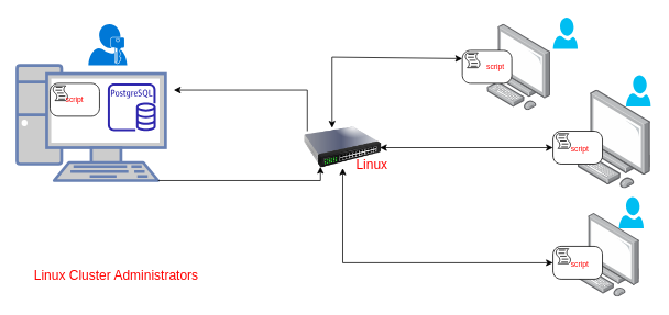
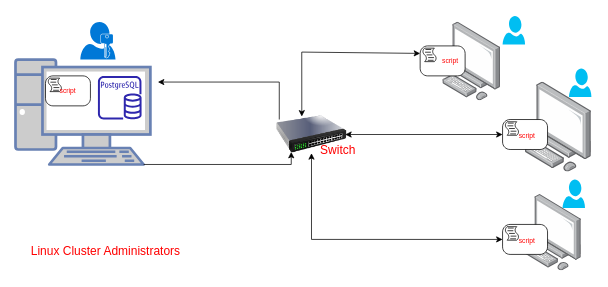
  <mxCell id="0" />
  <mxCell id="1" parent="0" />
  <mxCell id="2" value="" style="image;html=1;image=img/lib/clip_art/networking/Switch_128x128.png" vertex="1" parent="1"><mxGeometry x="330" y="154" width="170" height="50" as="geometry" /></mxCell>
- <mxCell id="3" value="&lt;font style=&quot;font-size: 16px;&quot; color=&quot;#FF0000&quot;&gt;Linux&lt;/font&gt;" style="text;html=1;align=center;verticalAlign=middle;resizable=0;points=[];autosize=1;strokeColor=none;fillColor=none;fontSize=16;" vertex="1" parent="1"><mxGeometry x="420" y="189" width="60" height="20" as="geometry" /></mxCell>
+ <mxCell id="3" value="&lt;font style=&quot;font-size: 16px;&quot; color=&quot;#FF0000&quot;&gt;Switch&lt;/font&gt;" style="text;html=1;align=center;verticalAlign=middle;resizable=0;points=[];autosize=1;strokeColor=none;fillColor=none;fontSize=16;" vertex="1" parent="1"><mxGeometry x="420" y="189" width="60" height="20" as="geometry" /></mxCell>
  <mxCell id="4" value="" style="fontColor=#0066CC;verticalAlign=top;verticalLabelPosition=bottom;labelPosition=center;align=center;html=1;outlineConnect=0;fillColor=#CCCCCC;strokeColor=#6881B3;gradientColor=none;gradientDirection=north;strokeWidth=2;shape=mxgraph.networks.pc;fontSize=16;" vertex="1" parent="1"><mxGeometry x="20" y="79" width="180" height="140" as="geometry" /></mxCell>
  <mxCell id="5" value="Linux Cluster Administrators" style="text;html=1;align=center;verticalAlign=middle;resizable=0;points=[];autosize=1;strokeColor=none;fillColor=none;fontSize=16;fontColor=#FF0000;" vertex="1" parent="1"><mxGeometry x="30" y="324" width="220" height="20" as="geometry" /></mxCell>
  <mxCell id="6" value="" style="points=[];aspect=fixed;html=1;align=center;shadow=0;dashed=0;image;image=img/lib/allied_telesis/computer_and_terminals/Personal_Computer.svg;fontSize=16;fontColor=#FF0000;" vertex="1" parent="1"><mxGeometry x="590" y="29" width="77.38" height="104.87" as="geometry" /></mxCell>
  <mxCell id="7" value="" style="points=[];aspect=fixed;html=1;align=center;shadow=0;dashed=0;image;image=img/lib/allied_telesis/computer_and_terminals/Personal_Computer.svg;fontSize=16;fontColor=#FF0000;" vertex="1" parent="1"><mxGeometry x="700" y="109" width="88.54" height="120" as="geometry" /></mxCell>
  <mxCell id="8" value="" style="points=[];aspect=fixed;html=1;align=center;shadow=0;dashed=0;image;image=img/lib/allied_telesis/computer_and_terminals/Personal_Computer.svg;fontSize=16;fontColor=#FF0000;" vertex="1" parent="1"><mxGeometry x="700" y="259" width="75.1" height="101.78" as="geometry" /></mxCell>
  <mxCell id="9" value="" style="points=[[0.25,0,0],[0.5,0,0],[0.75,0,0],[1,0.25,0],[1,0.5,0],[1,0.75,0],[0.75,1,0],[0.5,1,0],[0.25,1,0],[0,0.75,0],[0,0.5,0],[0,0.25,0]];shape=mxgraph.bpmn.task;whiteSpace=wrap;rectStyle=rounded;size=10;taskMarker=script;fontSize=9;fontColor=#FF0000;" vertex="1" parent="1"><mxGeometry x="560" y="60.77" width="60" height="40" as="geometry" /></mxCell>
  <mxCell id="10" value="" style="points=[[0.25,0,0],[0.5,0,0],[0.75,0,0],[1,0.25,0],[1,0.5,0],[1,0.75,0],[0.75,1,0],[0.5,1,0],[0.25,1,0],[0,0.75,0],[0,0.5,0],[0,0.25,0]];shape=mxgraph.bpmn.task;whiteSpace=wrap;rectStyle=rounded;size=10;taskMarker=script;fontSize=16;fontColor=#FF0000;" vertex="1" parent="1"><mxGeometry x="670" y="159" width="60" height="40" as="geometry" /></mxCell>
  <mxCell id="11" value="" style="points=[[0.25,0,0],[0.5,0,0],[0.75,0,0],[1,0.25,0],[1,0.5,0],[1,0.75,0],[0.75,1,0],[0.5,1,0],[0.25,1,0],[0,0.75,0],[0,0.5,0],[0,0.25,0]];shape=mxgraph.bpmn.task;whiteSpace=wrap;rectStyle=rounded;size=10;taskMarker=script;fontSize=16;fontColor=#FF0000;" vertex="1" parent="1"><mxGeometry x="670" y="299.01" width="60" height="40" as="geometry" /></mxCell>
  <mxCell id="12" value="script" style="text;html=1;align=center;verticalAlign=middle;resizable=0;points=[];autosize=1;strokeColor=none;fillColor=none;fontSize=9;fontColor=#FF0000;" vertex="1" parent="1"><mxGeometry x="580" y="70.77" width="40" height="20" as="geometry" /></mxCell>
  <mxCell id="13" value="script" style="text;whiteSpace=wrap;html=1;fontSize=9;fontColor=#FF0000;" vertex="1" parent="1"><mxGeometry x="690" y="169" width="50" height="30" as="geometry" /></mxCell>
  <mxCell id="14" value="script" style="text;whiteSpace=wrap;html=1;fontSize=9;fontColor=#FF0000;" vertex="1" parent="1"><mxGeometry x="690" y="309.01" width="50" height="30" as="geometry" /></mxCell>
  <mxCell id="15" value="" style="sketch=0;outlineConnect=0;fontColor=#232F3E;gradientColor=none;fillColor=#2E27AD;strokeColor=none;dashed=0;verticalLabelPosition=bottom;verticalAlign=top;align=center;html=1;fontSize=12;fontStyle=0;aspect=fixed;pointerEvents=1;shape=mxgraph.aws4.rds_postgresql_instance;" vertex="1" parent="1"><mxGeometry x="130" y="100.78" width="58.22" height="58.22" as="geometry" /></mxCell>
  <mxCell id="16" value="script" style="text;html=1;align=center;verticalAlign=middle;resizable=0;points=[];autosize=1;strokeColor=none;fillColor=none;fontSize=9;fontColor=#FF0000;" vertex="1" parent="1"><mxGeometry x="80" y="113.87" width="40" height="20" as="geometry" /></mxCell>
  <mxCell id="17" value="script" style="points=[[0.25,0,0],[0.5,0,0],[0.75,0,0],[1,0.25,0],[1,0.5,0],[1,0.75,0],[0.75,1,0],[0.5,1,0],[0.25,1,0],[0,0.75,0],[0,0.5,0],[0,0.25,0]];shape=mxgraph.bpmn.task;whiteSpace=wrap;rectStyle=rounded;size=10;taskMarker=script;fontSize=9;fontColor=#FF0000;" vertex="1" parent="1"><mxGeometry x="60" y="100.77" width="60" height="40" as="geometry" /></mxCell>
  <mxCell id="18" value="" style="endArrow=classic;startArrow=classic;html=1;rounded=0;fontSize=9;fontColor=#FF0000;entryX=0;entryY=0.25;entryDx=0;entryDy=0;entryPerimeter=0;exitX=0.424;exitY=0.02;exitDx=0;exitDy=0;exitPerimeter=0;" edge="1" parent="1" source="2" target="9"><mxGeometry width="50" height="50" relative="1" as="geometry"><mxPoint x="340" y="239" as="sourcePoint" /><mxPoint x="390" y="189" as="targetPoint" /><Array as="points"><mxPoint x="402" y="69" /></Array></mxGeometry></mxCell>
  <mxCell id="19" value="" style="endArrow=classic;startArrow=classic;html=1;rounded=0;fontSize=9;fontColor=#FF0000;entryX=0;entryY=0.5;entryDx=0;entryDy=0;entryPerimeter=0;" edge="1" parent="1" target="10"><mxGeometry width="50" height="50" relative="1" as="geometry"><mxPoint x="460" y="179" as="sourcePoint" /><mxPoint x="390" y="189" as="targetPoint" /></mxGeometry></mxCell>
  <mxCell id="20" value="" style="endArrow=classic;startArrow=classic;html=1;rounded=0;fontSize=9;fontColor=#FF0000;exitX=0;exitY=0.5;exitDx=0;exitDy=0;exitPerimeter=0;" edge="1" parent="1" source="11" target="2"><mxGeometry width="50" height="50" relative="1" as="geometry"><mxPoint x="340" y="239" as="sourcePoint" /><mxPoint x="390" y="189" as="targetPoint" /><Array as="points"><mxPoint x="415" y="319" /></Array></mxGeometry></mxCell>
  <mxCell id="21" value="" style="endArrow=classic;html=1;rounded=0;fontSize=9;fontColor=#FF0000;exitX=0.95;exitY=1;exitDx=0;exitDy=0;exitPerimeter=0;entryX=0.341;entryY=0.964;entryDx=0;entryDy=0;entryPerimeter=0;" edge="1" parent="1" source="4" target="2"><mxGeometry width="50" height="50" relative="1" as="geometry"><mxPoint x="380" y="289" as="sourcePoint" /><mxPoint x="430" y="239" as="targetPoint" /><Array as="points"><mxPoint x="388" y="219" /></Array></mxGeometry></mxCell>
  <mxCell id="22" value="" style="endArrow=classic;html=1;rounded=0;fontSize=9;fontColor=#FF0000;" edge="1" parent="1"><mxGeometry width="50" height="50" relative="1" as="geometry"><mxPoint x="372" y="159" as="sourcePoint" /><mxPoint x="210" y="109" as="targetPoint" /><Array as="points"><mxPoint x="372" y="109" /></Array></mxGeometry></mxCell>
  <mxCell id="23" value="" style="sketch=0;aspect=fixed;pointerEvents=1;shadow=0;dashed=0;html=1;strokeColor=none;labelPosition=center;verticalLabelPosition=bottom;verticalAlign=top;align=center;shape=mxgraph.mscae.enterprise.user_permissions;fillColor=#0078D7;fontSize=9;fontColor=#FF0000;" vertex="1" parent="1"><mxGeometry x="106.5" y="29" width="47" height="50" as="geometry" /></mxCell>
  <mxCell id="24" value="" style="verticalLabelPosition=bottom;html=1;verticalAlign=top;align=center;strokeColor=none;fillColor=#00BEF2;shape=mxgraph.azure.user;fontSize=9;fontColor=#FF0000;" vertex="1" parent="1"><mxGeometry x="670" y="20.77" width="30" height="38.23" as="geometry" /></mxCell>
  <mxCell id="25" value="" style="verticalLabelPosition=bottom;html=1;verticalAlign=top;align=center;strokeColor=none;fillColor=#00BEF2;shape=mxgraph.azure.user;fontSize=9;fontColor=#FF0000;" vertex="1" parent="1"><mxGeometry x="758.54" y="90.77" width="30" height="38.23" as="geometry" /></mxCell>
  <mxCell id="26" value="" style="verticalLabelPosition=bottom;html=1;verticalAlign=top;align=center;strokeColor=none;fillColor=#00BEF2;shape=mxgraph.azure.user;fontSize=9;fontColor=#FF0000;" vertex="1" parent="1"><mxGeometry x="750" y="239" width="30" height="38.23" as="geometry" /></mxCell>
